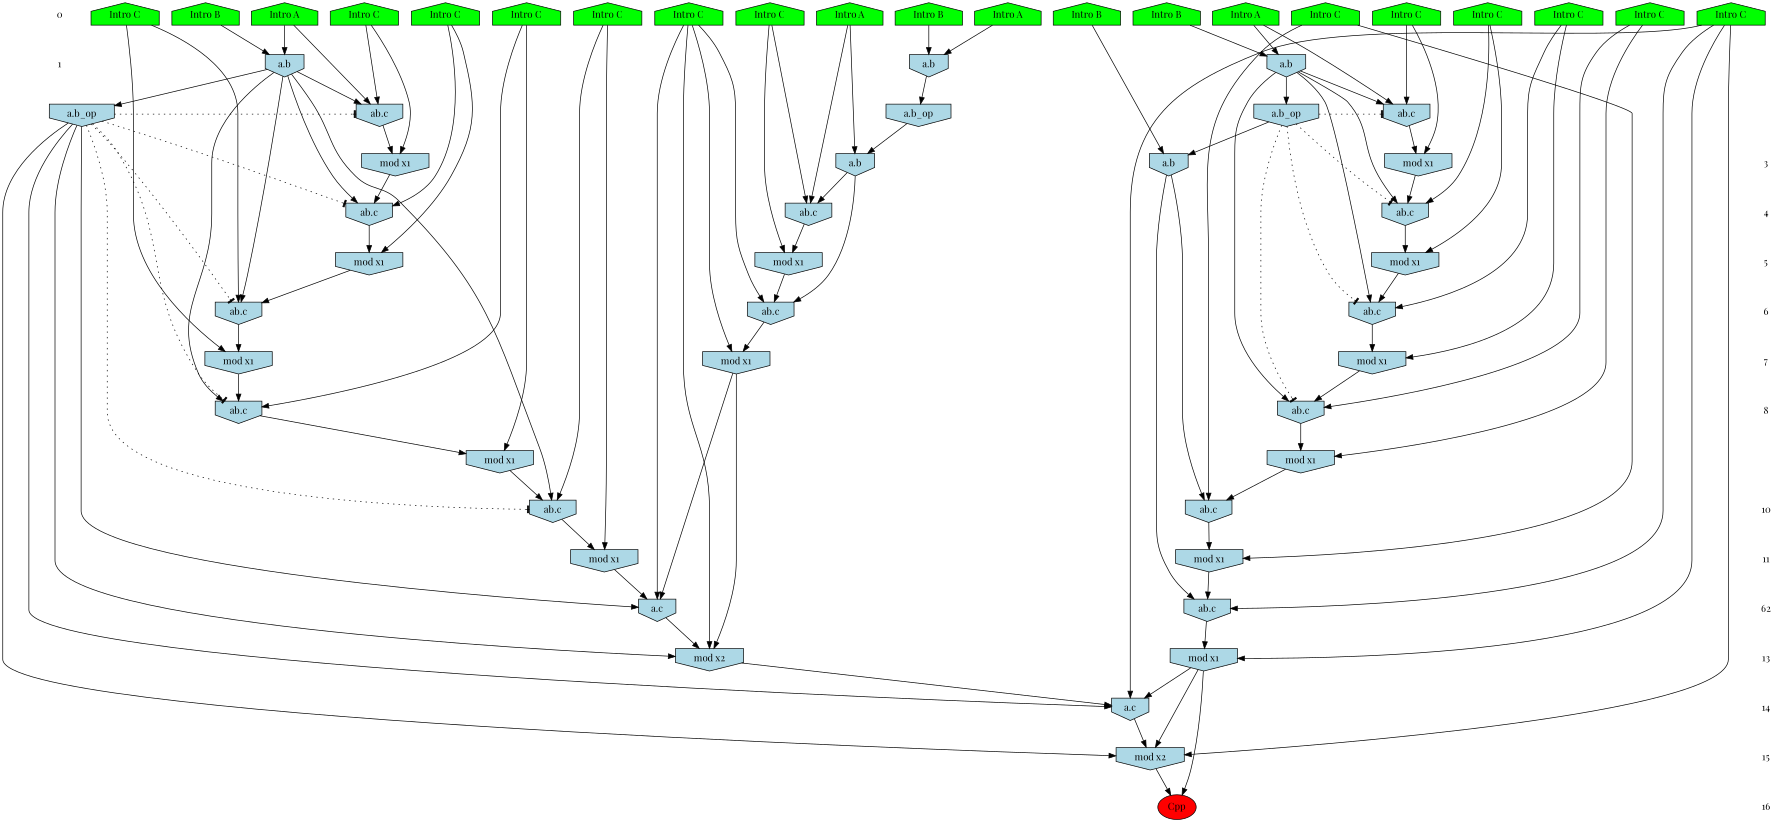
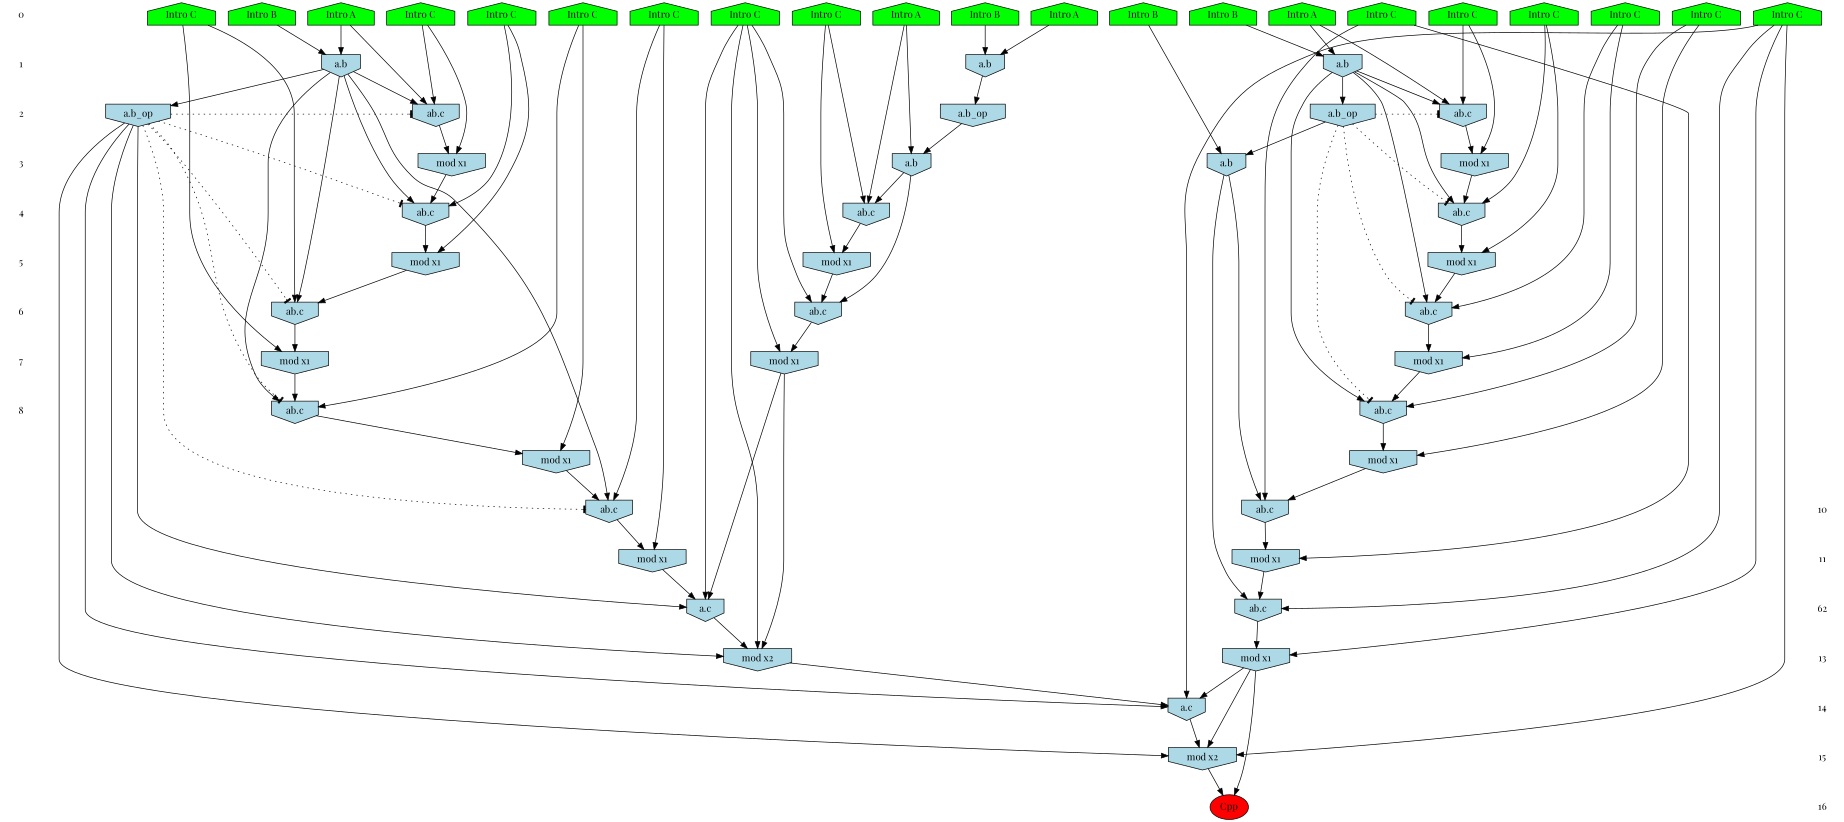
  digraph {
    fontname="Playfair Display"
    ranksep=.5
    node [fontname="Playfair Display" shape=invhouse fillcolor=lightblue style=filled]
    edge [fontname="Playfair Display"]
    0 [shape=plaintext fillcolor="" style=""]
    n2 [fillcolor=green label="Intro B" shape=house]
    n3 [fillcolor=green label="Intro B" shape=house]
    n4 [fillcolor=green label="Intro A" shape=house]
    n5 [fillcolor=green label="Intro B" shape=house]
    n6 [fillcolor=green label="Intro A" shape=house]
    n7 [fillcolor=green label="Intro A" shape=house]
    n8 [fillcolor=green label="Intro A" shape=house]
    n9 [fillcolor=green label="Intro B" shape=house]
    n10 [fillcolor=green label="Intro C" shape=house]
    n11 [fillcolor=green label="Intro C" shape=house]
    n12 [fillcolor=green label="Intro C" shape=house]
    n13 [fillcolor=green label="Intro C" shape=house]
    n14 [fillcolor=green label="Intro C" shape=house]
    n15 [fillcolor=green label="Intro C" shape=house]
    n16 [fillcolor=green label="Intro C" shape=house]
    n17 [fillcolor=green label="Intro C" shape=house]
    n18 [fillcolor=green label="Intro C" shape=house]
    n19 [fillcolor=green label="Intro C" shape=house]
    n20 [fillcolor=green label="Intro C" shape=house]
    n21 [fillcolor=green label="Intro C" shape=house]
    n22 [fillcolor=green label="Intro C" shape=house]
    1 [shape=plaintext fillcolor="" style=""]
    n24 [label="a.b"]
    n25 [label="a.b"]
    n26 [label="a.b"]
+   2 [shape=plaintext fillcolor="" style=""]
    n28 [label="ab.c"]
    n29 [label="ab.c"]
    n30 [label="a.b_op"]
    n31 [label="a.b_op"]
    n32 [label="a.b_op"]
    3 [shape=plaintext fillcolor="" style=""]
    n34 [label="mod x1"]
    n35 [label="mod x1"]
    n36 [label="a.b"]
    n37 [label="a.b"]
    4 [shape=plaintext fillcolor="" style=""]
    n39 [label="ab.c"]
    n40 [label="ab.c"]
    n41 [label="ab.c"]
    5 [shape=plaintext fillcolor="" style=""]
    n43 [label="mod x1"]
    n44 [label="mod x1"]
    n45 [label="mod x1"]
    6 [shape=plaintext fillcolor="" style=""]
    n47 [label="ab.c"]
    n48 [label="ab.c"]
    n49 [label="ab.c"]
    7 [shape=plaintext fillcolor="" style=""]
    n51 [label="mod x1"]
    n52 [label="mod x1"]
    n53 [label="mod x1"]
    8 [shape=plaintext fillcolor="" style=""]
    n55 [label="ab.c"]
    n56 [label="ab.c"]
    n57 [label="mod x1"]
    n58 [label="mod x1"]
    10 [shape=plaintext fillcolor="" style=""]
    n60 [label="ab.c"]
    n61 [label="ab.c"]
    11 [shape=plaintext fillcolor="" style=""]
    n63 [label="mod x1"]
    n64 [label="mod x1"]
    n65 [label=62 shape=plaintext fillcolor="" style=""]
    n66 [label="ab.c"]
    n67 [label="a.c"]
    13 [shape=plaintext fillcolor="" style=""]
    n69 [label="mod x1"]
    n70 [label="mod x2"]
    14 [shape=plaintext fillcolor="" style=""]
    n72 [label="a.c"]
    15 [shape=plaintext fillcolor="" style=""]
    n74 [label="mod x2"]
    16 [shape=plaintext fillcolor="" style=""]
    n76 [fillcolor=red label=Cpp shape=""]
    subgraph sub_1 {
      rank=same
      0
      n2
      n3
      n4
      n5
      n6
      n7
      n8
      n9
      n10
      n11
      n12
      n13
      n14
      n15
      n16
      n17
      n18
      n19
      n20
      n21
      n22
    }
    subgraph sub_2 {
      rank=same
      1
      n24
      n25
      n26
    }
    subgraph sub_3 {
      rank=same
+     2
      n28
      n29
      n30
      n31
      n32
    }
    subgraph sub_4 {
      rank=same
      3
      n34
      n35
      n36
      n37
    }
    subgraph sub_5 {
      rank=same
      4
      n39
      n40
      n41
    }
    subgraph sub_6 {
      rank=same
      5
      n43
      n44
      n45
    }
    subgraph sub_7 {
      rank=same
      6
      n47
      n48
      n49
    }
    subgraph sub_8 {
      rank=same
      7
      n51
      n52
      n53
    }
    subgraph sub_9 {
      rank=same
      8
      n55
      n56
    }
    subgraph sub_10 {
      rank=same
      n57
      n58
    }
    subgraph sub_11 {
      rank=same
      10
      n60
      n61
    }
    subgraph sub_12 {
      rank=same
      11
      n63
      n64
    }
    subgraph sub_13 {
      rank=same
      n65
      n66
      n67
    }
    subgraph sub_14 {
      rank=same
      13
      n69
      n70
    }
    subgraph sub_15 {
      rank=same
      14
      n72
    }
    subgraph sub_16 {
      rank=same
      15
      n74
    }
    subgraph sub_17 {
      rank=same
      16
      n76
    }
    0 -> 1 [style=invis]
    n2 -> n37
    n3 -> n24
    n4 -> n26
    n5 -> n26
    n6 -> n25
    n6 -> n29
    n7 -> n36
    n7 -> n41
    n8 -> n24
    n8 -> n28
    n9 -> n25
    n10 -> n47
    n10 -> n51
    n11 -> n41
    n11 -> n45
    n12 -> n61
    n12 -> n64
    n13 -> n56
    n13 -> n58
    n14 -> n29
    n14 -> n35
    n15 -> n55
    n15 -> n57
    n16 -> n49
    n16 -> n53
    n16 -> n67
    n16 -> n70
    n17 -> n39
    n17 -> n43
    n18 -> n48
    n18 -> n52
    n19 -> n28
    n19 -> n34
    n20 -> n66
    n20 -> n69
    n20 -> n72
    n20 -> n74
    n21 -> n40
    n21 -> n44
    n22 -> n60
    n22 -> n63
+   1 -> 2 [style=invis]
    n24 -> n28
    n24 -> n30
    n24 -> n39
    n24 -> n47
    n24 -> n55
    n25 -> n29
    n25 -> n32
    n25 -> n40
    n25 -> n48
    n25 -> n56
    n25 -> n61
    n26 -> n31
+   2 -> 3 [style=invis]
    n28 -> n34
    n29 -> n35
    n30 -> n28 [arrowhead=tee style=dotted]
    n30 -> n37
    n30 -> n39 [arrowhead=tee style=dotted]
    n30 -> n47 [arrowhead=tee style=dotted]
    n30 -> n55 [arrowhead=tee style=dotted]
    n31 -> n36
    n32 -> n29 [arrowhead=tee style=dotted]
    n32 -> n40 [arrowhead=tee style=dotted]
    n32 -> n48 [arrowhead=tee style=dotted]
    n32 -> n56 [arrowhead=tee style=dotted]
    n32 -> n61 [arrowhead=tee style=dotted]
    n32 -> n67
    n32 -> n70
    n32 -> n72
    n32 -> n74
    3 -> 4 [style=invis]
    n34 -> n39
    n35 -> n40
    n36 -> n41
    n36 -> n49
    n37 -> n60
    n37 -> n66
    4 -> 5 [style=invis]
    n39 -> n43
    n40 -> n44
    n41 -> n45
    5 -> 6 [style=invis]
    n43 -> n47
    n44 -> n48
    n45 -> n49
    6 -> 7 [style=invis]
    n47 -> n51
    n48 -> n52
    n49 -> n53
    7 -> 8 [style=invis]
    n51 -> n55
    n52 -> n56
    n53 -> n67
    n53 -> n70
    n55 -> n57
    n56 -> n58
    n57 -> n60
    n58 -> n61
    10 -> 11 [style=invis]
    n60 -> n63
    n61 -> n64
    11 -> n65 [style=invis]
    n63 -> n66
    n64 -> n67
    n65 -> 13 [style=invis]
    n66 -> n69
    n67 -> n70
    13 -> 14 [style=invis]
    n69 -> n72
    n69 -> n74
    n69 -> n76
    n70 -> n72
    14 -> 15 [style=invis]
    n72 -> n74
    15 -> 16 [style=invis]
    n74 -> n76
  }
